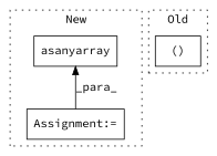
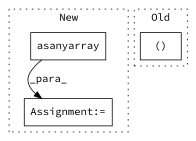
  digraph {
    fontname="Source Code Pro"
    node [shape=box fontname="Source Code Pro"]
    n1 [a=32 l="11,1" label=asanyarray s="4938,4952"]
    n2 [a=7 l=2 label="Assignment:=" s=4930]
    n3 [a=106 l=39 label="()" s=4819]
    subgraph cluster_1 {
      label=New
      style=dotted
      n1
      n2
    }
    subgraph cluster_2 {
      label=Old
      style=dotted
      n3
    }
-   n2 -> n1 [label=_para_ fontname="Source Code Pro"]
+   n1 -> n2 [label=_para_ fontname="Source Code Pro"]
  }
